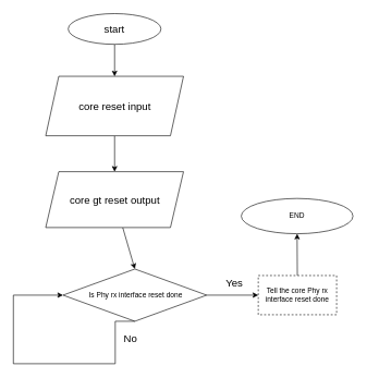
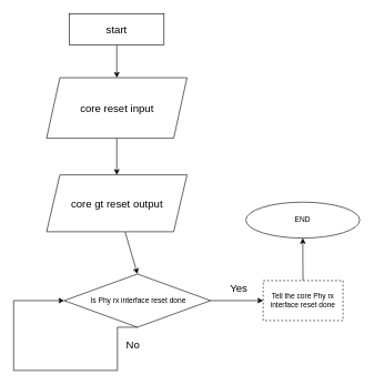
  <mxCell id="0" />
  <mxCell id="1" parent="0" />
  <mxCell id="2" value="" style="edgeStyle=none;html=1;fontSize=16;" parent="1" source="3" target="5" edge="1"><mxGeometry relative="1" as="geometry" /></mxCell>
- <mxCell id="3" value="&lt;font style=&quot;font-size: 16px;&quot;&gt;start&lt;/font&gt;" style="ellipse;whiteSpace=wrap;html=1;fontSize=11;" parent="1" vertex="1"><mxGeometry x="104" y="20" width="142" height="47" as="geometry" /></mxCell>
+ <mxCell id="3" value="&lt;font style=&quot;font-size: 16px;&quot;&gt;start&lt;/font&gt;" style="whiteSpace=wrap;html=1;fontSize=11;rounded=0;" parent="1" vertex="1"><mxGeometry x="104" y="20" width="142" height="47" as="geometry" /></mxCell>
  <mxCell id="4" value="" style="edgeStyle=none;rounded=0;html=1;fontSize=16;" parent="1" source="5" target="15" edge="1"><mxGeometry relative="1" as="geometry" /></mxCell>
  <mxCell id="5" value="&lt;font style=&quot;font-size: 16px;&quot;&gt;core reset input&lt;/font&gt;" style="shape=parallelogram;perimeter=parallelogramPerimeter;whiteSpace=wrap;html=1;fixedSize=1;fontSize=11;" parent="1" vertex="1"><mxGeometry x="69.5" y="116" width="211" height="91" as="geometry" /></mxCell>
  <mxCell id="6" value="" style="edgeStyle=orthogonalEdgeStyle;rounded=0;html=1;fontSize=16;" parent="1" source="8" target="12" edge="1"><mxGeometry relative="1" as="geometry" /></mxCell>
  <mxCell id="7" value="Yes" style="edgeLabel;html=1;align=center;verticalAlign=middle;resizable=0;points=[];fontSize=16;" parent="6" vertex="1" connectable="0"><mxGeometry x="-0.339" y="3" relative="1" as="geometry"><mxPoint x="15" y="-17" as="offset" /></mxGeometry></mxCell>
  <mxCell id="8" value="&amp;nbsp;Is Phy rx interface reset done" style="rhombus;whiteSpace=wrap;html=1;fontSize=11;" parent="1" vertex="1"><mxGeometry x="96" y="411" width="220" height="80" as="geometry" /></mxCell>
  <mxCell id="9" style="edgeStyle=orthogonalEdgeStyle;html=1;fontSize=16;rounded=0;exitX=0.5;exitY=1;exitDx=0;exitDy=0;entryX=0;entryY=0.5;entryDx=0;entryDy=0;" parent="1" source="8" target="8" edge="1"><mxGeometry relative="1" as="geometry"><mxPoint x="165" y="638" as="sourcePoint" /><mxPoint x="89" y="552" as="targetPoint" /><Array as="points"><mxPoint x="176" y="556" /><mxPoint x="20" y="556" /><mxPoint x="20" y="451" /></Array></mxGeometry></mxCell>
  <mxCell id="10" value="No" style="edgeLabel;html=1;align=center;verticalAlign=middle;resizable=0;points=[];fontSize=16;" parent="9" vertex="1" connectable="0"><mxGeometry x="-0.672" y="-3" relative="1" as="geometry"><mxPoint x="25" y="-16" as="offset" /></mxGeometry></mxCell>
  <mxCell id="11" value="" style="rounded=0;html=1;fontSize=16;" parent="1" source="12" target="13" edge="1"><mxGeometry relative="1" as="geometry" /></mxCell>
  <mxCell id="12" value="Tell the core Phy rx interface reset done" style="whiteSpace=wrap;html=1;fontSize=11;dashed=1;" parent="1" vertex="1"><mxGeometry x="395" y="421" width="120" height="60" as="geometry" /></mxCell>
  <mxCell id="13" value="END" style="ellipse;whiteSpace=wrap;html=1;fontSize=11;" parent="1" vertex="1"><mxGeometry x="369" y="303" width="171" height="54" as="geometry" /></mxCell>
  <mxCell id="14" style="edgeStyle=none;rounded=0;html=1;entryX=0.5;entryY=0;entryDx=0;entryDy=0;fontSize=16;" parent="1" source="15" target="8" edge="1"><mxGeometry relative="1" as="geometry" /></mxCell>
  <mxCell id="15" value="&lt;font style=&quot;font-size: 16px;&quot;&gt;core gt reset output&lt;/font&gt;" style="shape=parallelogram;perimeter=parallelogramPerimeter;whiteSpace=wrap;html=1;fixedSize=1;fontSize=11;" parent="1" vertex="1"><mxGeometry x="69.5" y="262" width="211" height="85.5" as="geometry" /></mxCell>
